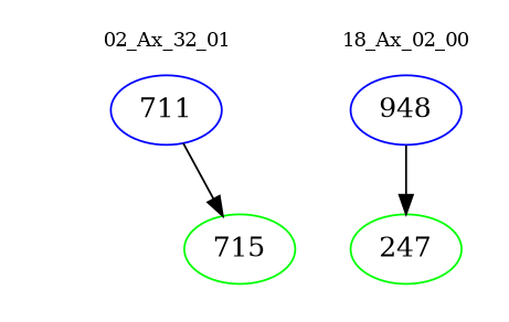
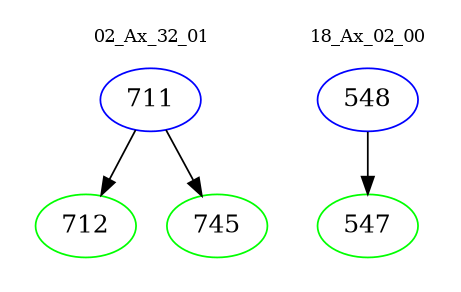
  digraph {
    node [color=green]
    edge [color=black]
    n1 [color=blue label=711]
-   n3 [label=715]
-   n4 [color=blue label=948]
-   n5 [label=247]
+   n2 [label=712]
+   n3 [label=745]
+   n4 [color=blue label=548]
+   n5 [label=547]
    subgraph cluster_1 {
      color=white
      fontsize=10
      label="02_Ax_32_01"
      n1
+     n2
      n3
    }
    subgraph cluster_2 {
      color=white
      fontsize=10
      label="18_Ax_02_00"
      n4
      n5
    }
+   n1 -> n2
    n1 -> n3
    n4 -> n5
  }
